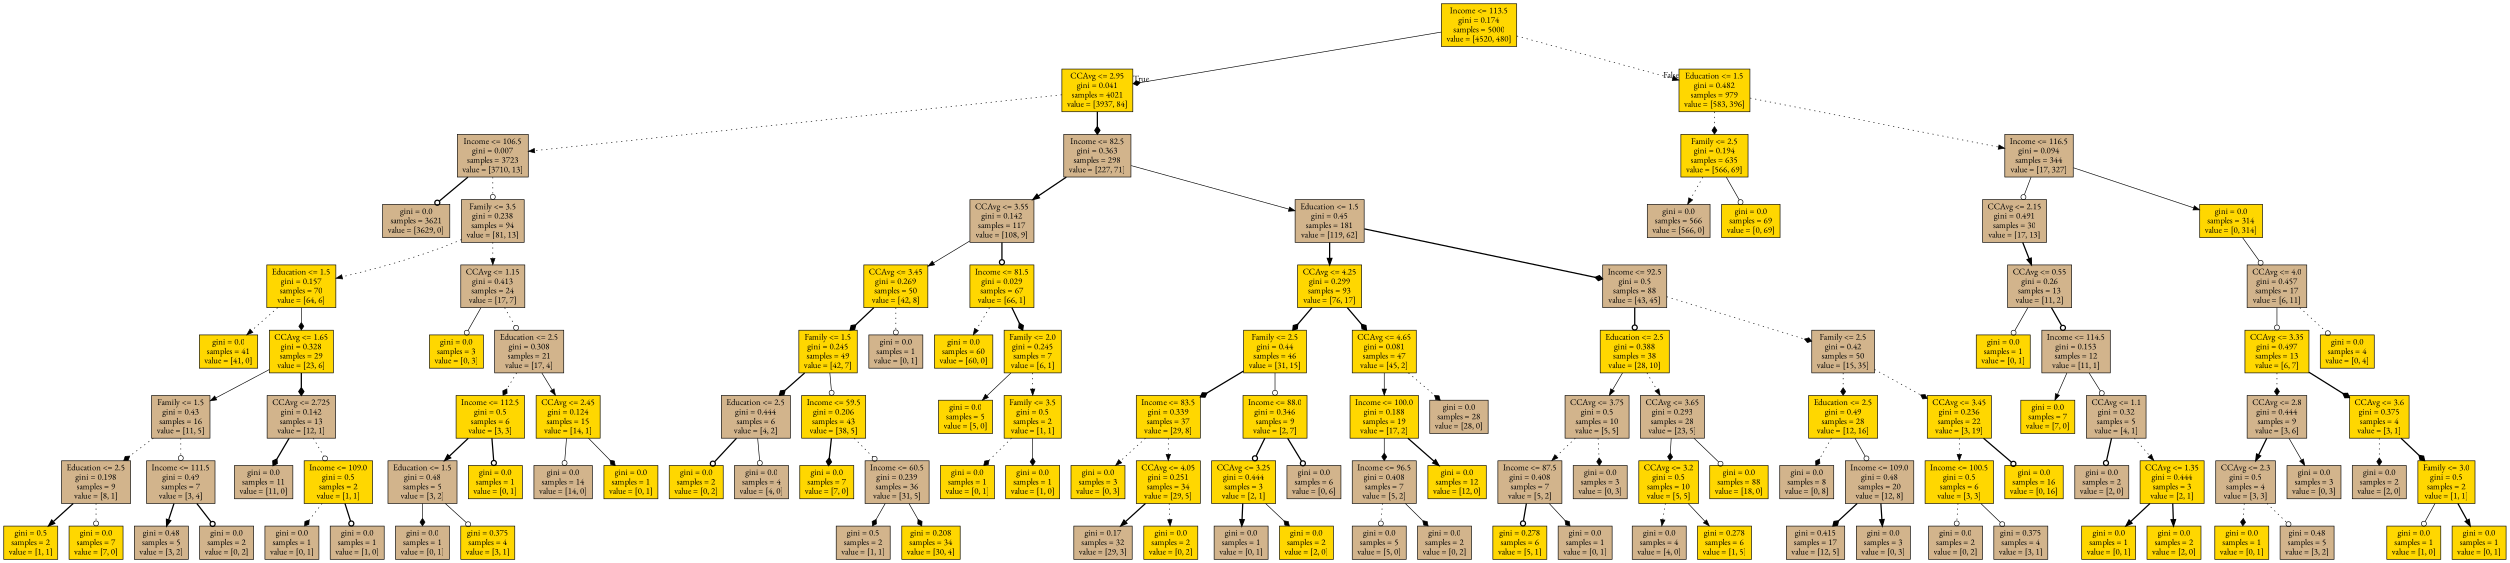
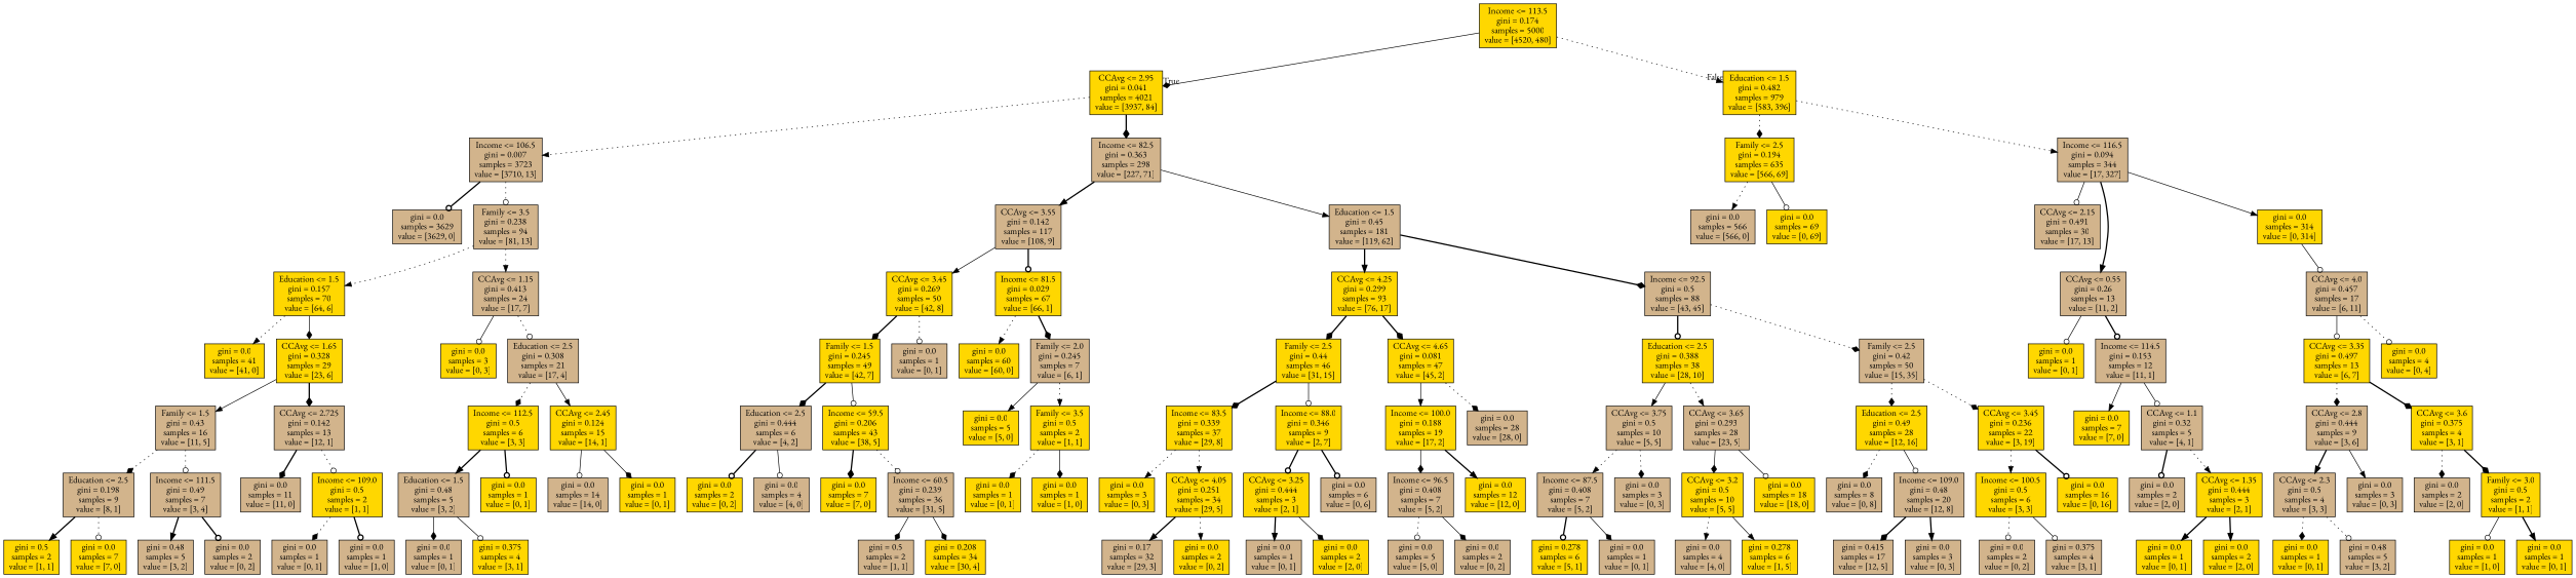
  digraph {
    fontname="EB Garamond"
    node [fillcolor=gold fontname="EB Garamond" shape=box style=filled]
    edge [arrowhead=normal fontname="EB Garamond" style=dotted]
    n1 [label="Income <= 113.5\ngini = 0.174\nsamples = 5000\nvalue = [4520, 480]"]
    n2 [label="CCAvg <= 2.95\ngini = 0.041\nsamples = 4021\nvalue = [3937, 84]"]
    n3 [label="Education <= 1.5\ngini = 0.482\nsamples = 979\nvalue = [583, 396]"]
    n4 [fillcolor=tan label="Income <= 106.5\ngini = 0.007\nsamples = 3723\nvalue = [3710, 13]"]
    n5 [fillcolor=tan label="Income <= 82.5\ngini = 0.363\nsamples = 298\nvalue = [227, 71]"]
    n6 [label="Family <= 2.5\ngini = 0.194\nsamples = 635\nvalue = [566, 69]"]
    n7 [fillcolor=tan label="Income <= 116.5\ngini = 0.094\nsamples = 344\nvalue = [17, 327]"]
-   n8 [fillcolor=tan label="gini = 0.0\nsamples = 3621\nvalue = [3629, 0]"]
+   n8 [fillcolor=tan label="gini = 0.0\nsamples = 3629\nvalue = [3629, 0]"]
    n9 [fillcolor=tan label="Family <= 3.5\ngini = 0.238\nsamples = 94\nvalue = [81, 13]"]
    n10 [fillcolor=tan label="CCAvg <= 3.55\ngini = 0.142\nsamples = 117\nvalue = [108, 9]"]
    n11 [fillcolor=tan label="Education <= 1.5\ngini = 0.45\nsamples = 181\nvalue = [119, 62]"]
    n12 [label="Education <= 1.5\ngini = 0.157\nsamples = 70\nvalue = [64, 6]"]
    n13 [fillcolor=tan label="CCAvg <= 1.15\ngini = 0.413\nsamples = 24\nvalue = [17, 7]"]
    n14 [label="gini = 0.0\nsamples = 41\nvalue = [41, 0]"]
    n15 [label="CCAvg <= 1.65\ngini = 0.328\nsamples = 29\nvalue = [23, 6]"]
    n16 [label="gini = 0.0\nsamples = 3\nvalue = [0, 3]"]
    n17 [fillcolor=tan label="Education <= 2.5\ngini = 0.308\nsamples = 21\nvalue = [17, 4]"]
    n18 [fillcolor=tan label="Family <= 1.5\ngini = 0.43\nsamples = 16\nvalue = [11, 5]"]
    n19 [fillcolor=tan label="CCAvg <= 2.725\ngini = 0.142\nsamples = 13\nvalue = [12, 1]"]
    n20 [fillcolor=tan label="Education <= 2.5\ngini = 0.198\nsamples = 9\nvalue = [8, 1]"]
    n21 [fillcolor=tan label="Income <= 111.5\ngini = 0.49\nsamples = 7\nvalue = [3, 4]"]
    n22 [fillcolor=tan label="gini = 0.0\nsamples = 11\nvalue = [11, 0]"]
    n23 [label="Income <= 109.0\ngini = 0.5\nsamples = 2\nvalue = [1, 1]"]
    n24 [label="gini = 0.5\nsamples = 2\nvalue = [1, 1]"]
    n25 [label="gini = 0.0\nsamples = 7\nvalue = [7, 0]"]
    n26 [fillcolor=tan label="gini = 0.48\nsamples = 5\nvalue = [3, 2]"]
    n27 [fillcolor=tan label="gini = 0.0\nsamples = 2\nvalue = [0, 2]"]
    n28 [fillcolor=tan label="gini = 0.0\nsamples = 1\nvalue = [0, 1]"]
    n29 [fillcolor=tan label="gini = 0.0\nsamples = 1\nvalue = [1, 0]"]
    n30 [label="Income <= 112.5\ngini = 0.5\nsamples = 6\nvalue = [3, 3]"]
    n31 [label="CCAvg <= 2.45\ngini = 0.124\nsamples = 15\nvalue = [14, 1]"]
    n32 [fillcolor=tan label="Education <= 1.5\ngini = 0.48\nsamples = 5\nvalue = [3, 2]"]
    n33 [label="gini = 0.0\nsamples = 1\nvalue = [0, 1]"]
    n34 [fillcolor=tan label="gini = 0.0\nsamples = 14\nvalue = [14, 0]"]
    n35 [label="gini = 0.0\nsamples = 1\nvalue = [0, 1]"]
    n36 [fillcolor=tan label="gini = 0.0\nsamples = 1\nvalue = [0, 1]"]
    n37 [label="gini = 0.375\nsamples = 4\nvalue = [3, 1]"]
    n38 [label="CCAvg <= 3.45\ngini = 0.269\nsamples = 50\nvalue = [42, 8]"]
    n39 [label="Income <= 81.5\ngini = 0.029\nsamples = 67\nvalue = [66, 1]"]
    n40 [label="CCAvg <= 4.25\ngini = 0.299\nsamples = 93\nvalue = [76, 17]"]
    n41 [fillcolor=tan label="Income <= 92.5\ngini = 0.5\nsamples = 88\nvalue = [43, 45]"]
    n42 [label="Family <= 1.5\ngini = 0.245\nsamples = 49\nvalue = [42, 7]"]
    n43 [fillcolor=tan label="gini = 0.0\nsamples = 1\nvalue = [0, 1]"]
    n44 [label="gini = 0.0\nsamples = 60\nvalue = [60, 0]"]
-   n45 [label="Family <= 2.0\ngini = 0.245\nsamples = 7\nvalue = [6, 1]"]
+   n45 [fillcolor=tan label="Family <= 2.0\ngini = 0.245\nsamples = 7\nvalue = [6, 1]"]
    n46 [fillcolor=tan label="Education <= 2.5\ngini = 0.444\nsamples = 6\nvalue = [4, 2]"]
    n47 [label="Income <= 59.5\ngini = 0.206\nsamples = 43\nvalue = [38, 5]"]
    n48 [label="gini = 0.0\nsamples = 2\nvalue = [0, 2]"]
    n49 [fillcolor=tan label="gini = 0.0\nsamples = 4\nvalue = [4, 0]"]
    n50 [label="gini = 0.0\nsamples = 7\nvalue = [7, 0]"]
    n51 [fillcolor=tan label="Income <= 60.5\ngini = 0.239\nsamples = 36\nvalue = [31, 5]"]
    n52 [fillcolor=tan label="gini = 0.5\nsamples = 2\nvalue = [1, 1]"]
    n53 [label="gini = 0.208\nsamples = 34\nvalue = [30, 4]"]
    n54 [label="gini = 0.0\nsamples = 5\nvalue = [5, 0]"]
    n55 [label="Family <= 3.5\ngini = 0.5\nsamples = 2\nvalue = [1, 1]"]
    n56 [label="gini = 0.0\nsamples = 1\nvalue = [0, 1]"]
    n57 [label="gini = 0.0\nsamples = 1\nvalue = [1, 0]"]
    n58 [label="Family <= 2.5\ngini = 0.44\nsamples = 46\nvalue = [31, 15]"]
    n59 [label="CCAvg <= 4.65\ngini = 0.081\nsamples = 47\nvalue = [45, 2]"]
    n60 [label="Education <= 2.5\ngini = 0.388\nsamples = 38\nvalue = [28, 10]"]
    n61 [fillcolor=tan label="Family <= 2.5\ngini = 0.42\nsamples = 50\nvalue = [15, 35]"]
    n62 [label="Income <= 83.5\ngini = 0.339\nsamples = 37\nvalue = [29, 8]"]
    n63 [label="Income <= 88.0\ngini = 0.346\nsamples = 9\nvalue = [2, 7]"]
    n64 [label="Income <= 100.0\ngini = 0.188\nsamples = 19\nvalue = [17, 2]"]
    n65 [fillcolor=tan label="gini = 0.0\nsamples = 28\nvalue = [28, 0]"]
    n66 [label="gini = 0.0\nsamples = 3\nvalue = [0, 3]"]
    n67 [label="CCAvg <= 4.05\ngini = 0.251\nsamples = 34\nvalue = [29, 5]"]
    n68 [label="CCAvg <= 3.25\ngini = 0.444\nsamples = 3\nvalue = [2, 1]"]
    n69 [fillcolor=tan label="gini = 0.0\nsamples = 6\nvalue = [0, 6]"]
    n70 [fillcolor=tan label="gini = 0.17\nsamples = 32\nvalue = [29, 3]"]
    n71 [label="gini = 0.0\nsamples = 2\nvalue = [0, 2]"]
    n72 [fillcolor=tan label="gini = 0.0\nsamples = 1\nvalue = [0, 1]"]
    n73 [label="gini = 0.0\nsamples = 2\nvalue = [2, 0]"]
    n74 [fillcolor=tan label="Income <= 96.5\ngini = 0.408\nsamples = 7\nvalue = [5, 2]"]
    n75 [label="gini = 0.0\nsamples = 12\nvalue = [12, 0]"]
    n76 [fillcolor=tan label="gini = 0.0\nsamples = 5\nvalue = [5, 0]"]
    n77 [fillcolor=tan label="gini = 0.0\nsamples = 2\nvalue = [0, 2]"]
    n78 [fillcolor=tan label="CCAvg <= 3.75\ngini = 0.5\nsamples = 10\nvalue = [5, 5]"]
    n79 [fillcolor=tan label="CCAvg <= 3.65\ngini = 0.293\nsamples = 28\nvalue = [23, 5]"]
    n80 [label="Education <= 2.5\ngini = 0.49\nsamples = 28\nvalue = [12, 16]"]
    n81 [label="CCAvg <= 3.45\ngini = 0.236\nsamples = 22\nvalue = [3, 19]"]
    n82 [fillcolor=tan label="Income <= 87.5\ngini = 0.408\nsamples = 7\nvalue = [5, 2]"]
    n83 [fillcolor=tan label="gini = 0.0\nsamples = 3\nvalue = [0, 3]"]
    n84 [label="CCAvg <= 3.2\ngini = 0.5\nsamples = 10\nvalue = [5, 5]"]
-   n85 [label="gini = 0.0\nsamples = 88\nvalue = [18, 0]"]
+   n85 [label="gini = 0.0\nsamples = 18\nvalue = [18, 0]"]
    n86 [label="gini = 0.278\nsamples = 6\nvalue = [5, 1]"]
    n87 [fillcolor=tan label="gini = 0.0\nsamples = 1\nvalue = [0, 1]"]
    n88 [fillcolor=tan label="gini = 0.0\nsamples = 4\nvalue = [4, 0]"]
    n89 [label="gini = 0.278\nsamples = 6\nvalue = [1, 5]"]
    n90 [fillcolor=tan label="gini = 0.0\nsamples = 8\nvalue = [0, 8]"]
    n91 [fillcolor=tan label="Income <= 109.0\ngini = 0.48\nsamples = 20\nvalue = [12, 8]"]
    n92 [label="Income <= 100.5\ngini = 0.5\nsamples = 6\nvalue = [3, 3]"]
    n93 [label="gini = 0.0\nsamples = 16\nvalue = [0, 16]"]
    n94 [fillcolor=tan label="gini = 0.415\nsamples = 17\nvalue = [12, 5]"]
    n95 [fillcolor=tan label="gini = 0.0\nsamples = 3\nvalue = [0, 3]"]
    n96 [fillcolor=tan label="gini = 0.0\nsamples = 2\nvalue = [0, 2]"]
    n97 [fillcolor=tan label="gini = 0.375\nsamples = 4\nvalue = [3, 1]"]
    n98 [fillcolor=tan label="gini = 0.0\nsamples = 566\nvalue = [566, 0]"]
    n99 [label="gini = 0.0\nsamples = 69\nvalue = [0, 69]"]
    n100 [fillcolor=tan label="CCAvg <= 2.15\ngini = 0.491\nsamples = 30\nvalue = [17, 13]"]
    n101 [label="gini = 0.0\nsamples = 314\nvalue = [0, 314]"]
    n102 [fillcolor=tan label="CCAvg <= 0.55\ngini = 0.26\nsamples = 13\nvalue = [11, 2]"]
    n103 [fillcolor=tan label="CCAvg <= 4.0\ngini = 0.457\nsamples = 17\nvalue = [6, 11]"]
    n104 [label="gini = 0.0\nsamples = 1\nvalue = [0, 1]"]
    n105 [fillcolor=tan label="Income <= 114.5\ngini = 0.153\nsamples = 12\nvalue = [11, 1]"]
    n106 [label="CCAvg <= 3.35\ngini = 0.497\nsamples = 13\nvalue = [6, 7]"]
    n107 [label="gini = 0.0\nsamples = 4\nvalue = [0, 4]"]
    n108 [label="gini = 0.0\nsamples = 7\nvalue = [7, 0]"]
    n109 [fillcolor=tan label="CCAvg <= 1.1\ngini = 0.32\nsamples = 5\nvalue = [4, 1]"]
    n110 [fillcolor=tan label="gini = 0.0\nsamples = 2\nvalue = [2, 0]"]
    n111 [label="CCAvg <= 1.35\ngini = 0.444\nsamples = 3\nvalue = [2, 1]"]
    n112 [label="gini = 0.0\nsamples = 1\nvalue = [0, 1]"]
    n113 [label="gini = 0.0\nsamples = 2\nvalue = [2, 0]"]
    n114 [fillcolor=tan label="CCAvg <= 2.8\ngini = 0.444\nsamples = 9\nvalue = [3, 6]"]
    n115 [label="CCAvg <= 3.6\ngini = 0.375\nsamples = 4\nvalue = [3, 1]"]
    n116 [fillcolor=tan label="CCAvg <= 2.3\ngini = 0.5\nsamples = 4\nvalue = [3, 3]"]
    n117 [fillcolor=tan label="gini = 0.0\nsamples = 3\nvalue = [0, 3]"]
    n118 [fillcolor=tan label="gini = 0.0\nsamples = 2\nvalue = [2, 0]"]
    n119 [label="Family <= 3.0\ngini = 0.5\nsamples = 2\nvalue = [1, 1]"]
    n120 [label="gini = 0.0\nsamples = 1\nvalue = [0, 1]"]
    n121 [fillcolor=tan label="gini = 0.48\nsamples = 5\nvalue = [3, 2]"]
    n122 [label="gini = 0.0\nsamples = 1\nvalue = [1, 0]"]
    n123 [label="gini = 0.0\nsamples = 1\nvalue = [0, 1]"]
    n1 -> n2 [arrowhead=diamond headlabel=True labelangle=45 labeldistance=2.5 style=solid]
    n1 -> n3 [headlabel=False labelangle=-45 labeldistance=2.5]
    n2 -> n4
    n2 -> n5 [arrowhead=diamond style=bold]
    n3 -> n6 [arrowhead=diamond]
    n3 -> n7
    n4 -> n8 [arrowhead=odot style=bold]
    n4 -> n9 [arrowhead=odot]
    n5 -> n10 [style=bold]
    n5 -> n11 [style=solid]
    n6 -> n98
    n6 -> n99 [arrowhead=odot style=solid]
    n7 -> n100 [arrowhead=odot style=solid]
    n7 -> n101 [style=solid]
    n9 -> n12
    n9 -> n13
    n10 -> n38 [style=solid]
    n10 -> n39 [arrowhead=odot style=bold]
    n11 -> n40 [style=bold]
    n11 -> n41 [arrowhead=diamond style=bold]
    n12 -> n14
    n12 -> n15 [arrowhead=diamond style=solid]
    n13 -> n16 [arrowhead=odot style=solid]
    n13 -> n17 [arrowhead=odot]
    n15 -> n18 [style=solid]
    n15 -> n19 [arrowhead=diamond style=bold]
    n17 -> n30 [arrowhead=diamond]
    n17 -> n31 [style=solid]
    n18 -> n20 [arrowhead=diamond]
    n18 -> n21 [arrowhead=odot]
    n19 -> n22 [arrowhead=diamond style=bold]
    n19 -> n23 [arrowhead=odot]
    n20 -> n24 [style=bold]
    n20 -> n25 [arrowhead=odot]
    n21 -> n26 [style=bold]
    n21 -> n27 [arrowhead=odot style=bold]
    n23 -> n28 [arrowhead=diamond]
    n23 -> n29 [arrowhead=odot style=bold]
    n30 -> n32 [style=bold]
    n30 -> n33 [arrowhead=odot style=bold]
    n31 -> n34 [arrowhead=odot style=solid]
    n31 -> n35 [arrowhead=diamond style=solid]
    n32 -> n36 [arrowhead=diamond style=solid]
    n32 -> n37 [arrowhead=odot style=solid]
    n38 -> n42 [arrowhead=diamond style=bold]
    n38 -> n43 [arrowhead=odot]
    n39 -> n44
    n39 -> n45 [arrowhead=diamond style=bold]
    n40 -> n58 [arrowhead=diamond style=bold]
    n40 -> n59 [arrowhead=diamond style=bold]
    n41 -> n60 [arrowhead=odot style=bold]
    n41 -> n61 [arrowhead=diamond]
    n42 -> n46 [arrowhead=diamond style=bold]
    n42 -> n47 [arrowhead=odot style=solid]
    n45 -> n54 [style=solid]
    n45 -> n55
    n46 -> n48 [arrowhead=odot style=bold]
    n46 -> n49 [arrowhead=odot style=solid]
    n47 -> n50 [arrowhead=diamond style=bold]
    n47 -> n51 [arrowhead=odot]
    n51 -> n52 [arrowhead=diamond style=solid]
    n51 -> n53 [arrowhead=diamond style=solid]
    n55 -> n56 [arrowhead=diamond]
    n55 -> n57 [arrowhead=diamond style=solid]
    n58 -> n62 [arrowhead=diamond style=bold]
    n58 -> n63 [arrowhead=odot style=solid]
    n59 -> n64 [style=solid]
    n59 -> n65 [arrowhead=diamond]
    n60 -> n78 [style=solid]
    n60 -> n79
    n61 -> n80 [arrowhead=diamond]
    n61 -> n81 [arrowhead=diamond]
    n62 -> n66
    n62 -> n67
    n63 -> n68 [arrowhead=odot style=bold]
    n63 -> n69 [arrowhead=odot style=bold]
    n64 -> n74 [arrowhead=diamond style=solid]
    n64 -> n75 [style=bold]
    n67 -> n70 [style=bold]
    n67 -> n71
    n68 -> n72 [style=bold]
    n68 -> n73 [arrowhead=diamond style=solid]
    n74 -> n76 [arrowhead=odot]
    n74 -> n77 [arrowhead=diamond style=solid]
    n78 -> n82
    n78 -> n83 [arrowhead=diamond]
    n79 -> n84 [arrowhead=diamond style=solid]
    n79 -> n85 [arrowhead=odot style=solid]
    n80 -> n90 [arrowhead=diamond]
    n80 -> n91 [arrowhead=odot style=solid]
    n81 -> n92
    n81 -> n93 [arrowhead=odot style=bold]
    n82 -> n86 [arrowhead=odot style=bold]
    n82 -> n87 [arrowhead=diamond style=solid]
    n84 -> n88
    n84 -> n89 [style=solid]
    n91 -> n94 [arrowhead=diamond style=bold]
    n91 -> n95 [style=bold]
    n92 -> n96 [arrowhead=odot]
    n92 -> n97 [arrowhead=odot style=solid]
-   n100 -> n102 [style=bold]
+   n7 -> n102 [style=bold]
    n101 -> n103 [arrowhead=odot style=solid]
    n102 -> n104 [arrowhead=odot style=solid]
    n102 -> n105 [arrowhead=odot style=bold]
    n103 -> n106 [arrowhead=odot style=solid]
    n103 -> n107 [arrowhead=odot]
    n105 -> n108 [style=solid]
    n105 -> n109 [arrowhead=odot style=solid]
    n106 -> n114 [arrowhead=diamond]
    n106 -> n115 [arrowhead=diamond style=bold]
    n109 -> n110 [arrowhead=odot style=bold]
    n109 -> n111
    n111 -> n112 [style=bold]
    n111 -> n113 [style=bold]
    n114 -> n116 [style=bold]
    n114 -> n117 [style=solid]
    n115 -> n118 [arrowhead=diamond]
    n115 -> n119 [arrowhead=diamond style=bold]
    n116 -> n120 [arrowhead=diamond]
    n116 -> n121 [arrowhead=odot]
    n119 -> n122 [arrowhead=odot style=solid]
    n119 -> n123 [style=bold]
  }
